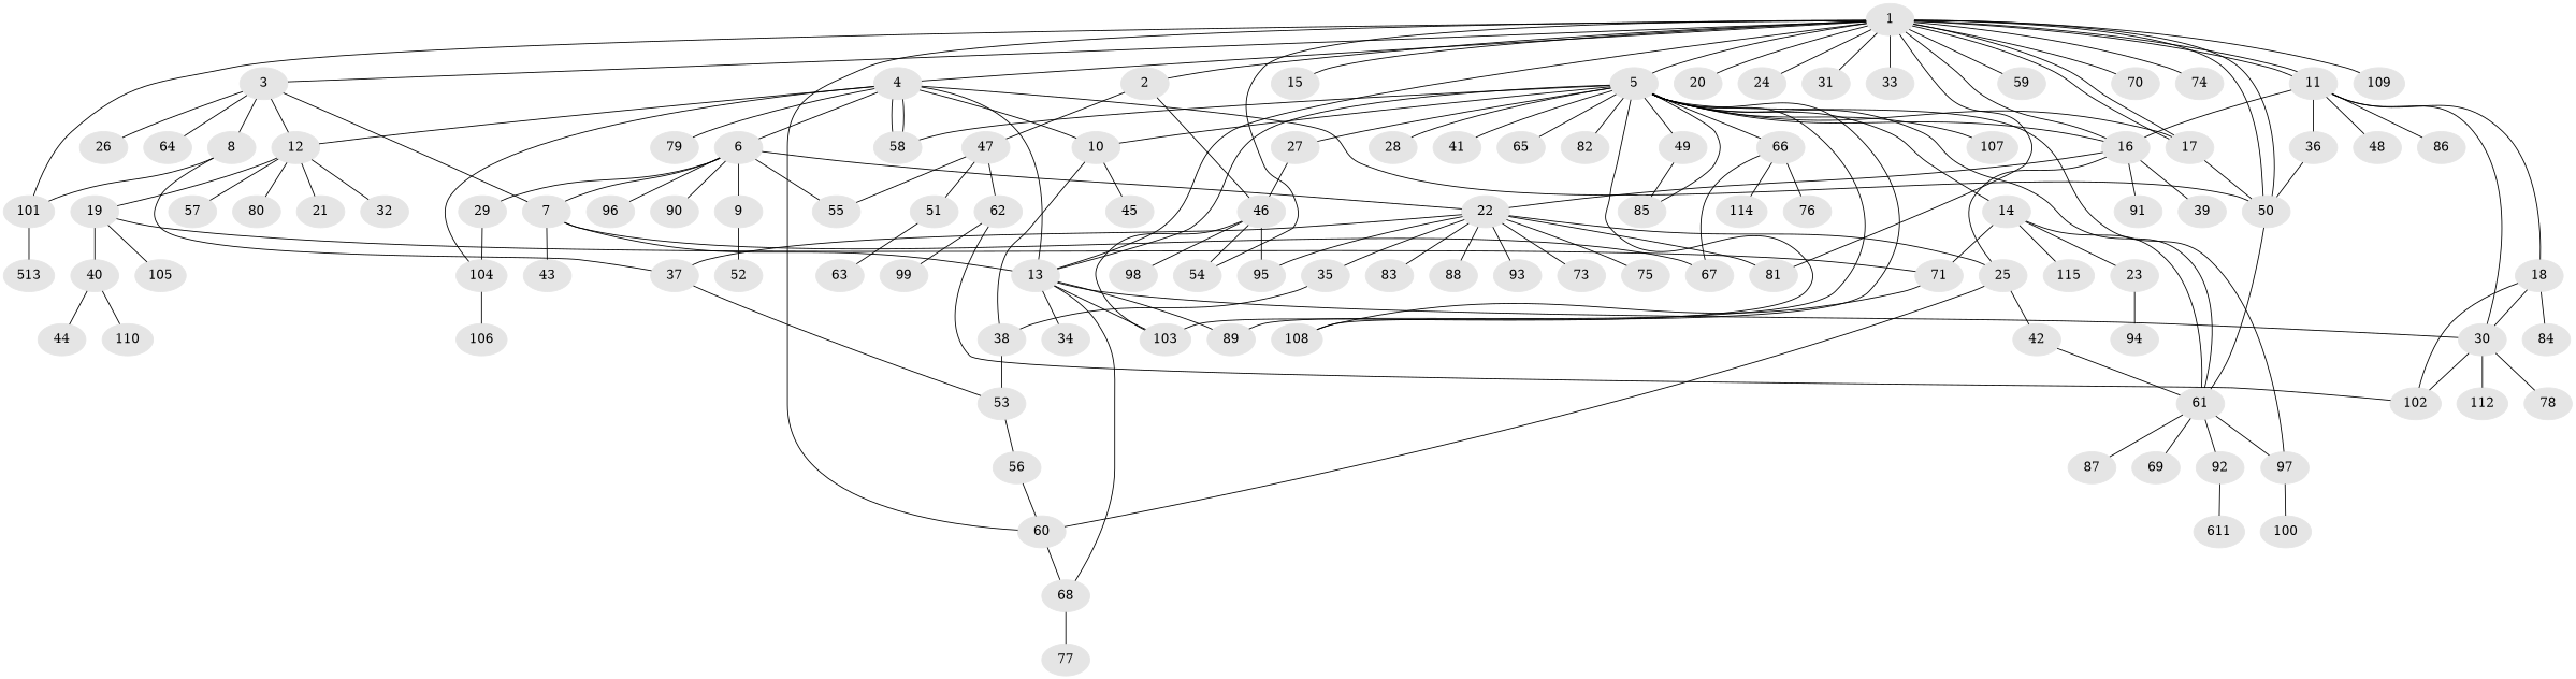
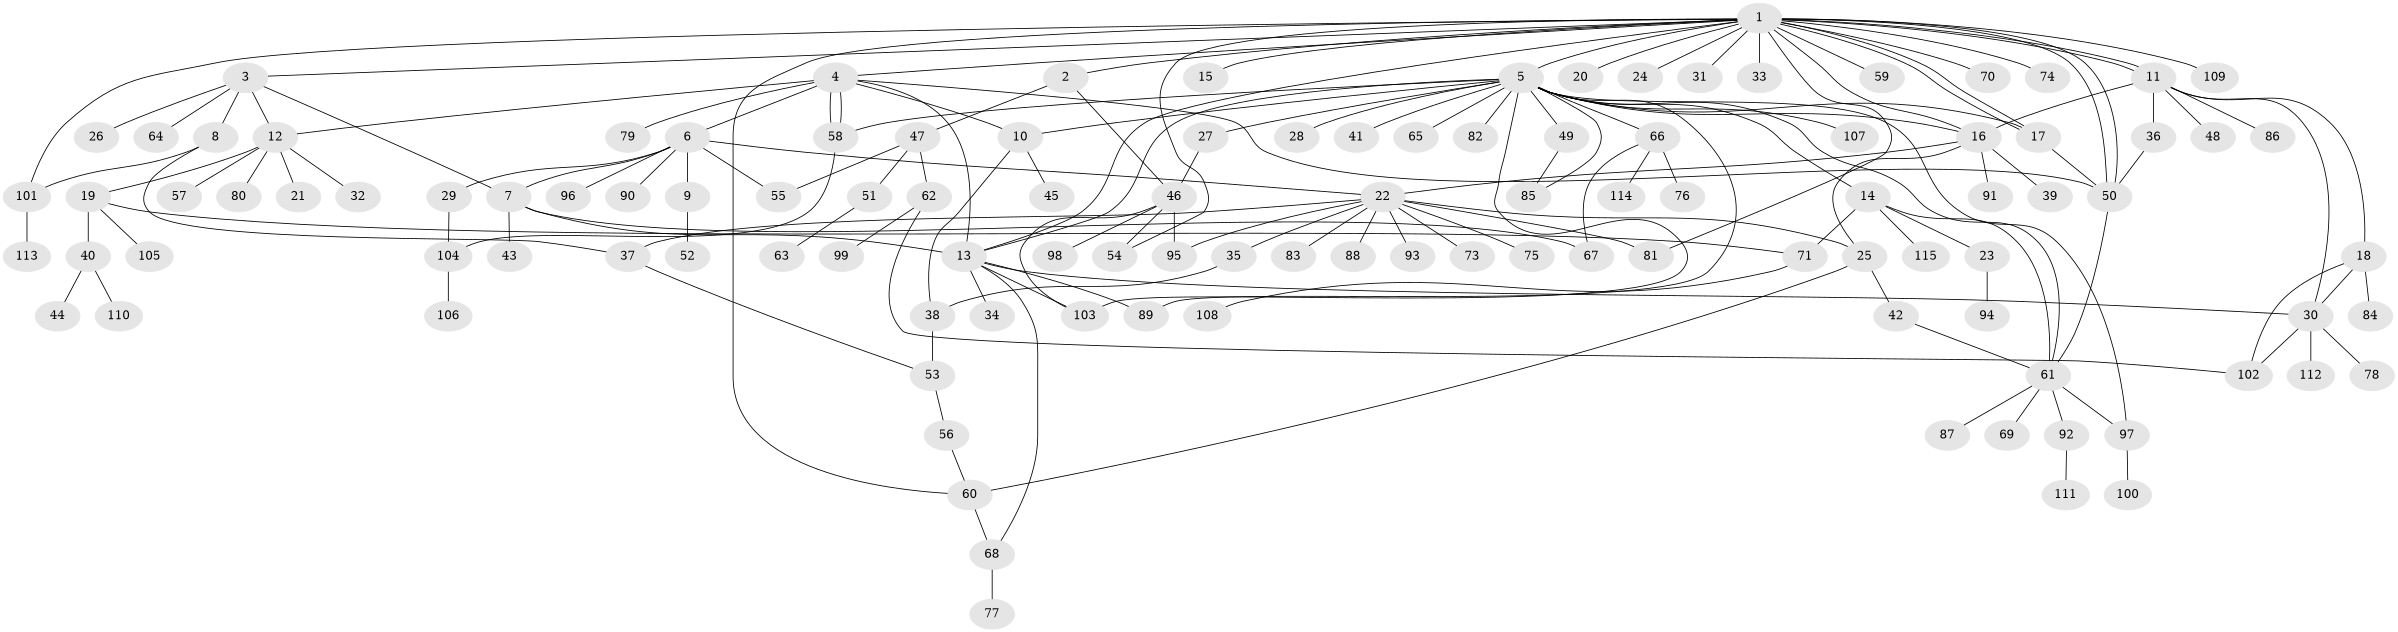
  graph {
    node [color=gray90 style=filled]
    1
    2
    3
    4
    5
    11
    13
    15
    16
    17
    20
    24
    31
    33
    50
    54
    59
    60
    70
    74
    81
    101
    109
    46
    47
    7
    8
    12
    26
    64
    6
    10
    58
    79
    104
    14
    27
    28
    41
    49
    61
    65
    66
    82
    85
    89
    97
    103
    107
    108
    18
    30
    36
    48
    86
    34
    68
    22
    25
    39
    91
-   113 [label=513]
+   113
    95
    98
    55
    51
    62
    43
    67
    37
    19
    21
    32
    57
    80
    23
    71
    115
    9
    29
    90
    96
    38
    45
    106
    69
    87
    92
    76
    114
    100
    52
    35
    73
    75
    83
    88
    93
    53
    84
    102
    78
    112
    40
    105
    77
    94
    42
    44
    110
    56
    63
    99
-   111 [label=611]
+   111
    1 -- 2
    1 -- 3
    1 -- 4
    1 -- 5
    1 -- 11
    1 -- 11
    1 -- 13
    1 -- 15
    1 -- 16
    1 -- 17
    1 -- 17
    1 -- 20
    1 -- 24
    1 -- 31
    1 -- 33
    1 -- 50
    1 -- 50
    1 -- 54
    1 -- 59
    1 -- 60
    1 -- 70
    1 -- 74
    1 -- 81
    1 -- 101
    1 -- 109
    2 -- 46
    2 -- 47
    3 -- 7
    3 -- 8
    3 -- 12
    3 -- 26
    3 -- 64
    4 -- 13
    4 -- 50
    4 -- 12
    4 -- 6
    4 -- 10
    4 -- 58
    4 -- 58
    4 -- 79
-   4 -- 104
+   58 -- 104
    5 -- 13
    5 -- 16
    5 -- 17
    5 -- 10
    5 -- 58
    5 -- 14
    5 -- 27
    5 -- 28
    5 -- 41
    5 -- 49
    5 -- 61
    5 -- 65
    5 -- 66
    5 -- 82
    5 -- 85
    5 -- 89
    5 -- 97
    5 -- 103
    5 -- 107
-   5 -- 108
    11 -- 16
    11 -- 18
    11 -- 30
    11 -- 36
    11 -- 48
    11 -- 86
    13 -- 89
    13 -- 103
    13 -- 30
    13 -- 34
    13 -- 68
    16 -- 22
    16 -- 25
    16 -- 39
    16 -- 91
    17 -- 50
    50 -- 61
    60 -- 68
    101 -- 113
    46 -- 54
    46 -- 103
    46 -- 95
    46 -- 98
    47 -- 55
    47 -- 51
    47 -- 62
    7 -- 13
    7 -- 43
    7 -- 67
    8 -- 101
    8 -- 37
    12 -- 19
    12 -- 21
    12 -- 32
    12 -- 57
    12 -- 80
    6 -- 7
    6 -- 22
    6 -- 55
    6 -- 9
    6 -- 29
    6 -- 90
    6 -- 96
    10 -- 38
    10 -- 45
    104 -- 106
    14 -- 61
    14 -- 23
    14 -- 71
    14 -- 115
    27 -- 46
    49 -- 85
    61 -- 97
    61 -- 69
    61 -- 87
    61 -- 92
    66 -- 67
    66 -- 76
    66 -- 114
    97 -- 100
    18 -- 30
    18 -- 84
    18 -- 102
    30 -- 102
    30 -- 78
    30 -- 112
    36 -- 50
    68 -- 77
    22 -- 81
    22 -- 25
    22 -- 95
    22 -- 37
    22 -- 35
    22 -- 73
    22 -- 75
    22 -- 83
    22 -- 88
    22 -- 93
    25 -- 60
    25 -- 42
    51 -- 63
    62 -- 102
    62 -- 99
    37 -- 53
    19 -- 71
    19 -- 40
    19 -- 105
    23 -- 94
    71 -- 108
    9 -- 52
    29 -- 104
    38 -- 53
    92 -- 111
    35 -- 38
    53 -- 56
    40 -- 44
    40 -- 110
    42 -- 61
    56 -- 60
  }
